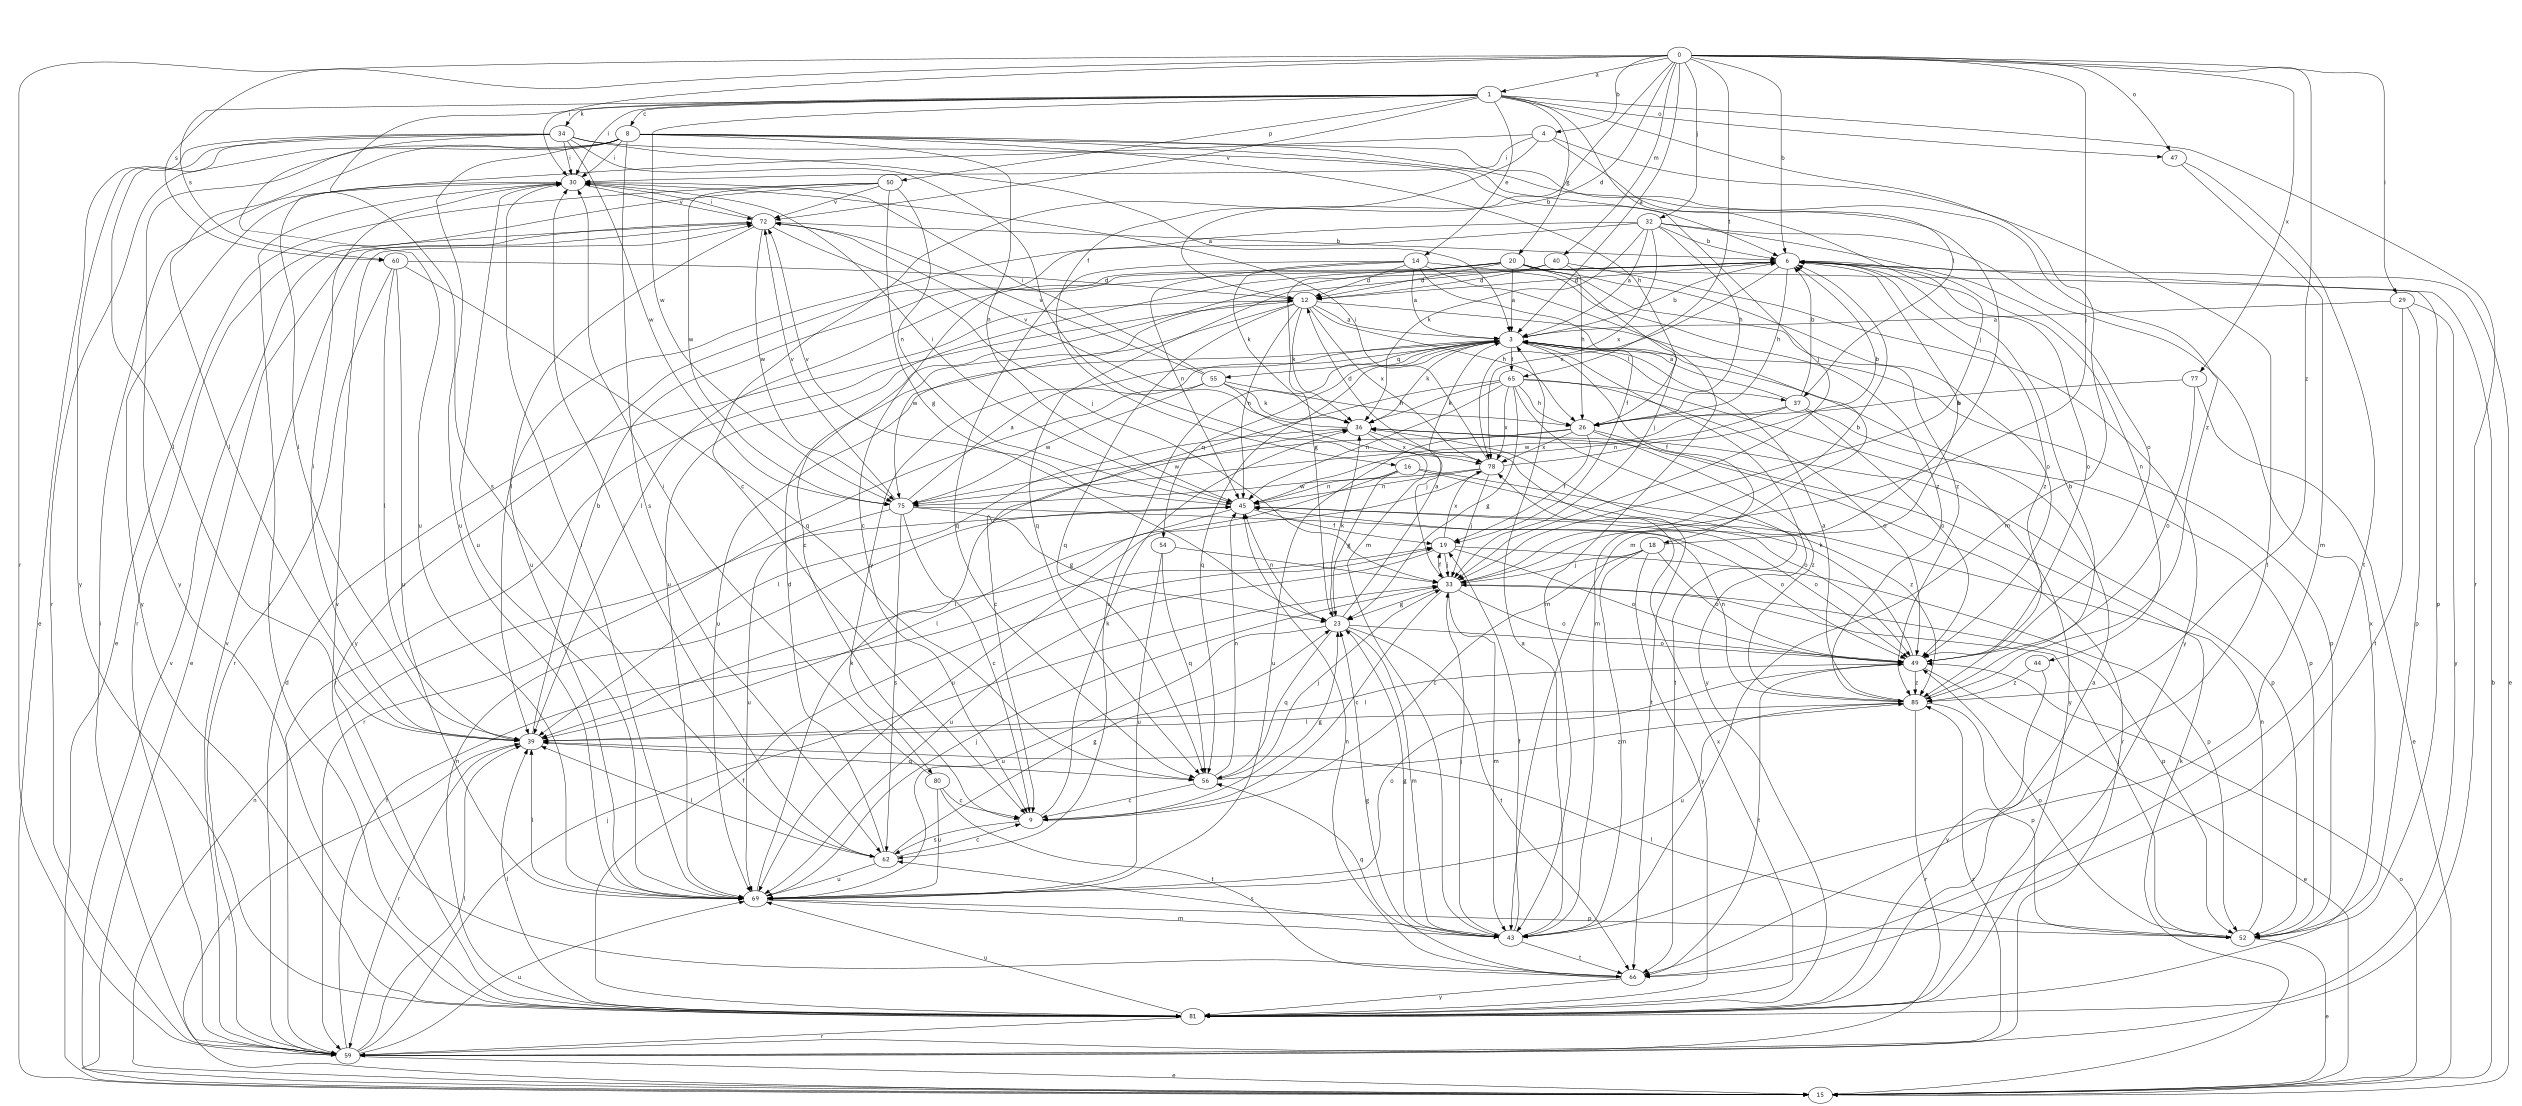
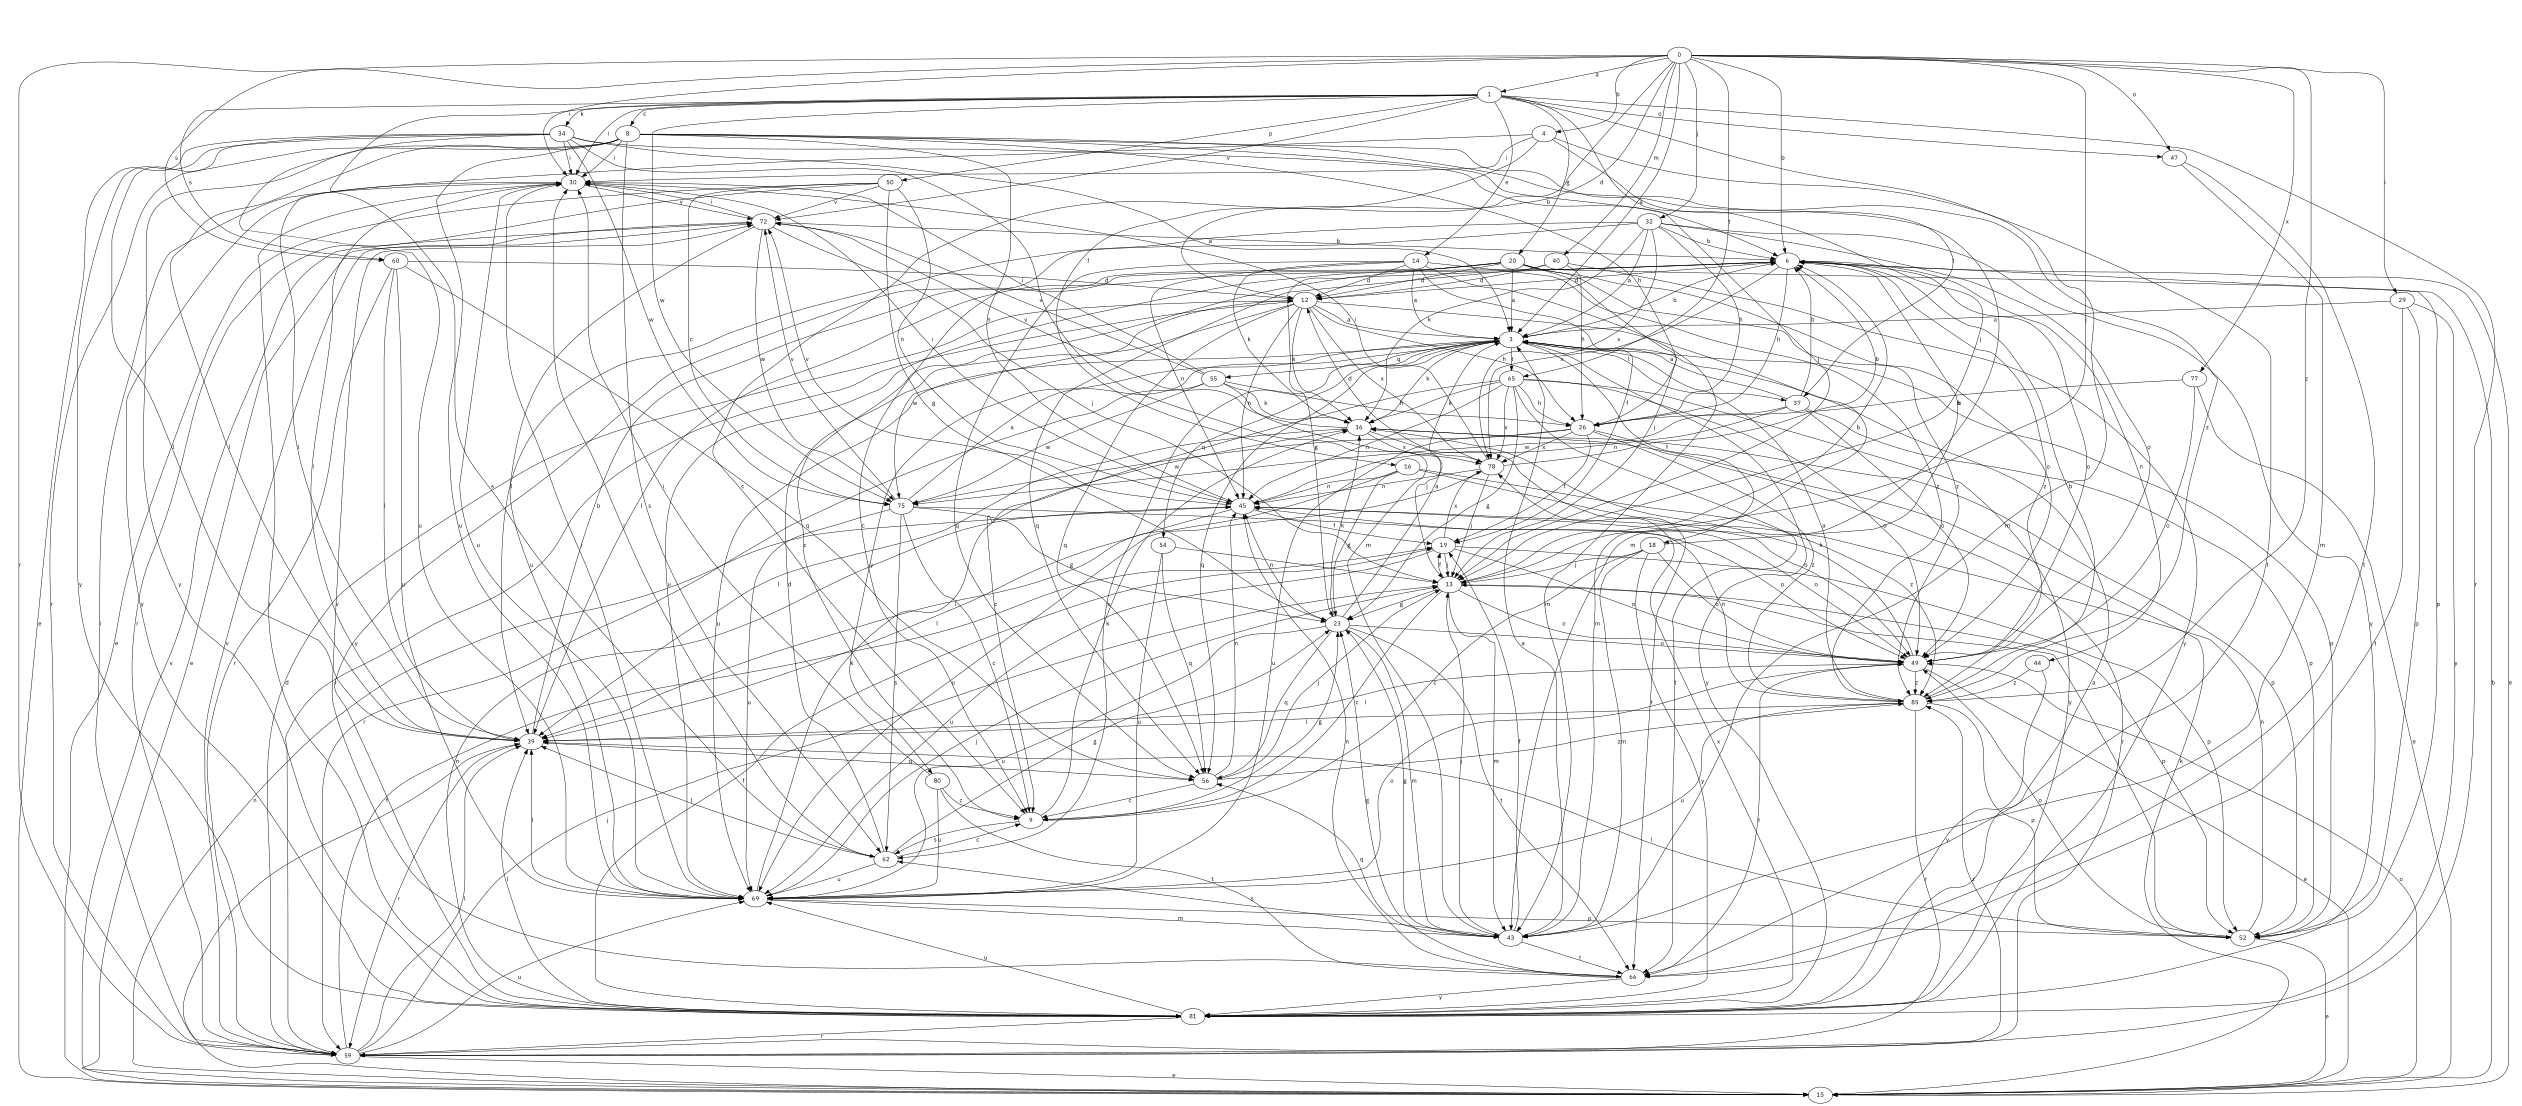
  strict digraph {
    fontname="IBM Plex Sans"
    node [fontname="IBM Plex Sans"]
    edge [fontname="IBM Plex Sans"]
    0
    1
    3
    4
    6
    12
    16
    29
    30
    32
-   33
+   33 [label=13]
    40
    47
    59
    60
    65
    77
    85
    8
    14
    20
    34
    43
    50
    62
    72
    75
    18
    37
    52
    54
    55
    56
    69
    80
    81
    36
    9
    39
    66
    15
    26
    44
    49
    78
    45
    23
    19
    0 -> 1 [label=a]
    0 -> 3 [label=a]
    0 -> 4 [label=b]
    0 -> 6 [label=b]
    0 -> 12 [label=d]
    0 -> 16 [label=f]
    0 -> 29 [label=i]
    0 -> 30 [label=i]
    0 -> 32 [label=j]
    0 -> 33 [label=j]
    0 -> 40 [label=m]
    0 -> 47 [label=o]
    0 -> 59 [label=r]
    0 -> 60 [label=s]
    0 -> 65 [label=t]
    0 -> 77 [label=x]
    0 -> 85 [label=z]
    1 -> 30 [label=i]
    1 -> 33 [label=j]
    1 -> 47 [label=o]
    1 -> 59 [label=r]
    1 -> 60 [label=s]
    1 -> 8 [label=c]
    1 -> 14 [label=e]
    1 -> 20 [label=g]
    1 -> 34 [label=k]
    1 -> 43 [label=m]
    1 -> 50 [label=p]
    1 -> 62 [label=s]
    1 -> 72 [label=v]
    1 -> 75 [label=w]
    3 -> 6 [label=b]
    3 -> 65 [label=t]
    3 -> 62 [label=s]
    3 -> 18 [label=f]
    3 -> 37 [label=l]
    3 -> 52 [label=p]
    3 -> 54 [label=q]
    3 -> 55 [label=q]
    3 -> 56 [label=q]
    3 -> 69 [label=u]
    3 -> 80 [label=y]
    3 -> 81 [label=y]
    3 -> 36 [label=k]
    4 -> 30 [label=i]
    4 -> 37 [label=l]
    4 -> 9 [label=c]
    4 -> 39 [label=l]
    4 -> 66 [label=t]
    6 -> 12 [label=d]
    6 -> 85 [label=z]
    6 -> 9 [label=c]
    6 -> 39 [label=l]
    6 -> 15 [label=e]
    6 -> 26 [label=h]
    6 -> 44 [label=n]
    6 -> 49 [label=o]
    6 -> 78 [label=x]
    12 -> 3 [label=a]
    12 -> 59 [label=r]
    12 -> 43 [label=m]
    12 -> 75 [label=w]
    12 -> 56 [label=q]
    12 -> 36 [label=k]
    12 -> 26 [label=h]
    12 -> 78 [label=x]
    12 -> 45 [label=n]
    16 -> 85 [label=z]
    16 -> 39 [label=l]
    16 -> 49 [label=o]
    16 -> 45 [label=n]
    16 -> 23 [label=g]
    29 -> 3 [label=a]
    29 -> 52 [label=p]
    29 -> 81 [label=y]
    29 -> 66 [label=t]
    30 -> 72 [label=v]
    30 -> 69 [label=u]
    30 -> 81 [label=y]
    32 -> 3 [label=a]
    32 -> 6 [label=b]
-   32 -> 81 [label=x]
+   32 -> 81 [label=y]
    32 -> 36 [label=k]
    32 -> 9 [label=c]
    32 -> 39 [label=l]
    32 -> 26 [label=h]
    32 -> 49 [label=o]
    32 -> 78 [label=x]
    33 -> 6 [label=b]
    33 -> 43 [label=m]
    33 -> 52 [label=p]
    33 -> 9 [label=c]
    33 -> 49 [label=o]
    33 -> 23 [label=g]
    33 -> 19 [label=f]
    40 -> 12 [label=d]
    40 -> 56 [label=q]
    40 -> 81 [label=y]
    40 -> 26 [label=h]
    47 -> 43 [label=m]
    47 -> 66 [label=t]
    59 -> 12 [label=d]
    59 -> 30 [label=i]
    59 -> 33 [label=j]
    59 -> 85 [label=z]
    59 -> 72 [label=v]
    59 -> 69 [label=u]
    59 -> 39 [label=l]
    59 -> 15 [label=e]
    59 -> 19 [label=f]
    60 -> 12 [label=d]
    60 -> 59 [label=r]
    60 -> 56 [label=q]
    60 -> 69 [label=u]
    60 -> 39 [label=l]
    65 -> 81 [label=y]
    65 -> 36 [label=k]
    65 -> 9 [label=c]
    65 -> 66 [label=t]
    65 -> 26 [label=h]
    65 -> 49 [label=o]
    65 -> 78 [label=x]
    65 -> 45 [label=n]
    65 -> 23 [label=g]
    77 -> 15 [label=e]
    77 -> 26 [label=h]
    77 -> 49 [label=o]
    85 -> 3 [label=a]
    85 -> 6 [label=b]
    85 -> 59 [label=r]
    85 -> 52 [label=p]
    85 -> 69 [label=u]
    85 -> 39 [label=l]
    85 -> 45 [label=n]
    8 -> 30 [label=i]
    8 -> 33 [label=j]
    8 -> 59 [label=r]
    8 -> 85 [label=z]
    8 -> 43 [label=m]
    8 -> 62 [label=s]
    8 -> 69 [label=u]
    8 -> 81 [label=y]
    8 -> 39 [label=l]
    8 -> 26 [label=h]
    8 -> 45 [label=n]
    14 -> 3 [label=a]
    14 -> 12 [label=d]
    14 -> 85 [label=z]
    14 -> 43 [label=m]
    14 -> 56 [label=q]
    14 -> 36 [label=k]
    14 -> 45 [label=n]
    14 -> 19 [label=f]
    20 -> 3 [label=a]
    20 -> 12 [label=d]
    20 -> 33 [label=j]
    20 -> 85 [label=z]
    20 -> 52 [label=p]
    20 -> 69 [label=u]
    20 -> 81 [label=y]
    20 -> 49 [label=o]
    20 -> 23 [label=g]
    34 -> 3 [label=a]
    34 -> 6 [label=b]
    34 -> 30 [label=i]
    34 -> 43 [label=m]
    34 -> 75 [label=w]
    34 -> 69 [label=u]
    34 -> 81 [label=y]
    34 -> 39 [label=l]
    34 -> 15 [label=e]
    43 -> 3 [label=a]
    43 -> 33 [label=j]
    43 -> 62 [label=s]
    43 -> 56 [label=q]
    43 -> 66 [label=t]
    43 -> 23 [label=g]
    43 -> 19 [label=f]
    50 -> 59 [label=r]
    50 -> 72 [label=v]
-   50 -> 75 [label=w]
+   50 -> 75 [label=c]
    50 -> 15 [label=e]
    50 -> 45 [label=n]
    50 -> 23 [label=g]
    62 -> 12 [label=d]
    62 -> 30 [label=i]
    62 -> 69 [label=u]
    62 -> 9 [label=c]
    62 -> 39 [label=l]
    62 -> 23 [label=g]
    72 -> 6 [label=b]
    72 -> 30 [label=i]
    72 -> 33 [label=j]
    72 -> 75 [label=w]
    72 -> 69 [label=u]
    72 -> 15 [label=e]
    75 -> 3 [label=a]
    75 -> 62 [label=s]
    75 -> 72 [label=v]
    75 -> 69 [label=u]
    75 -> 9 [label=c]
    75 -> 49 [label=o]
    75 -> 23 [label=g]
    18 -> 6 [label=b]
    18 -> 33 [label=j]
    18 -> 43 [label=m]
    18 -> 81 [label=y]
    18 -> 9 [label=c]
    18 -> 49 [label=o]
    37 -> 3 [label=a]
    37 -> 6 [label=b]
    37 -> 75 [label=w]
    37 -> 52 [label=p]
    37 -> 49 [label=o]
    37 -> 45 [label=n]
    52 -> 33 [label=j]
    52 -> 39 [label=l]
    52 -> 15 [label=e]
    52 -> 49 [label=o]
    52 -> 45 [label=n]
    54 -> 33 [label=j]
    54 -> 56 [label=q]
    54 -> 69 [label=u]
    55 -> 30 [label=i]
    55 -> 33 [label=j]
    55 -> 59 [label=r]
    55 -> 72 [label=v]
    55 -> 75 [label=w]
    55 -> 36 [label=k]
    55 -> 26 [label=h]
    56 -> 33 [label=j]
    56 -> 85 [label=z]
    56 -> 9 [label=c]
    56 -> 45 [label=n]
    69 -> 30 [label=i]
    69 -> 33 [label=j]
    69 -> 43 [label=m]
    69 -> 52 [label=p]
    69 -> 36 [label=k]
    69 -> 39 [label=l]
    69 -> 49 [label=o]
    80 -> 30 [label=i]
    80 -> 69 [label=u]
    80 -> 9 [label=c]
    80 -> 66 [label=t]
    81 -> 3 [label=a]
    81 -> 30 [label=i]
    81 -> 59 [label=r]
    81 -> 69 [label=u]
    81 -> 39 [label=l]
    81 -> 78 [label=x]
    81 -> 45 [label=n]
    81 -> 19 [label=f]
    36 -> 72 [label=v]
    36 -> 52 [label=p]
    36 -> 39 [label=l]
    36 -> 66 [label=t]
    36 -> 78 [label=x]
    9 -> 62 [label=s]
    9 -> 36 [label=k]
    9 -> 23 [label=g]
    39 -> 6 [label=b]
    39 -> 30 [label=i]
    39 -> 59 [label=r]
    39 -> 56 [label=q]
    66 -> 72 [label=v]
    66 -> 81 [label=y]
    66 -> 45 [label=n]
    66 -> 23 [label=g]
    15 -> 6 [label=b]
    15 -> 72 [label=v]
    15 -> 36 [label=k]
    15 -> 39 [label=l]
    15 -> 49 [label=o]
    15 -> 45 [label=n]
    26 -> 59 [label=r]
    26 -> 85 [label=z]
    26 -> 75 [label=w]
    26 -> 69 [label=u]
    26 -> 78 [label=x]
    26 -> 19 [label=f]
    44 -> 85 [label=z]
    44 -> 81 [label=y]
    49 -> 85 [label=z]
    49 -> 36 [label=k]
    49 -> 39 [label=l]
    49 -> 66 [label=t]
    49 -> 15 [label=e]
    78 -> 6 [label=b]
    78 -> 12 [label=d]
    78 -> 30 [label=i]
    78 -> 33 [label=j]
-   78 -> 75 [label=w]
    78 -> 69 [label=u]
    78 -> 45 [label=n]
    45 -> 30 [label=i]
    45 -> 72 [label=v]
    45 -> 39 [label=l]
    45 -> 49 [label=o]
    45 -> 19 [label=f]
    23 -> 3 [label=a]
    23 -> 43 [label=m]
    23 -> 56 [label=q]
    23 -> 69 [label=u]
    23 -> 36 [label=k]
    23 -> 66 [label=t]
    23 -> 49 [label=o]
    23 -> 45 [label=n]
    19 -> 33 [label=j]
    19 -> 52 [label=p]
    19 -> 69 [label=u]
    19 -> 49 [label=o]
    19 -> 78 [label=x]
  }
